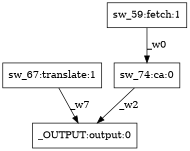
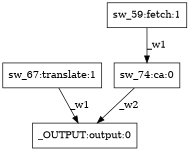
  digraph {
    node [shape=box]
    n1 [label="sw_67:translate:1"]
    n2 [label="_OUTPUT:output:0"]
    n3 [label="sw_74:ca:0"]
    n4 [label="sw_59:fetch:1"]
-   n1 -> n2 [label=_w7]
+   n1 -> n2 [label=_w1]
    n3 -> n2 [label=_w2]
-   n4 -> n3 [label=_w0]
+   n4 -> n3 [label=_w1]
  }
